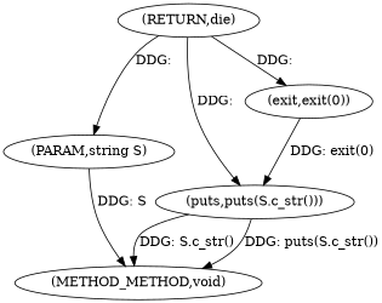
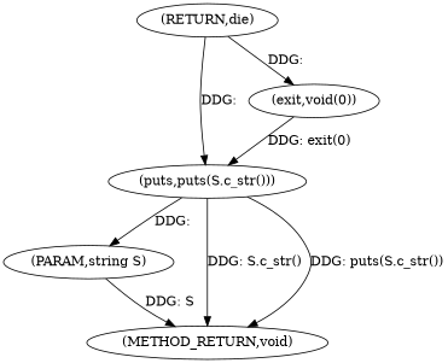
  digraph {
    n1 [label="(RETURN,die)"]
    n2 [label="(PARAM,string S)"]
    n3 [label="(puts,puts(S.c_str()))"]
-   n4 [label="(exit,exit(0))"]
-   n5 [label="(METHOD_METHOD,void)"]
-   n1 -> n2 [label="DDG: "]
+   n4 [label="(exit,void(0))"]
+   n5 [label="(METHOD_RETURN,void)"]
+   n3 -> n2 [label="DDG: "]
    n1 -> n3 [label="DDG: "]
    n1 -> n4 [label="DDG: "]
    n2 -> n5 [label="DDG: S"]
    n3 -> n5 [label="DDG: S.c_str()"]
    n3 -> n5 [label="DDG: puts(S.c_str())"]
    n4 -> n3 [label="DDG: exit(0)"]
  }
